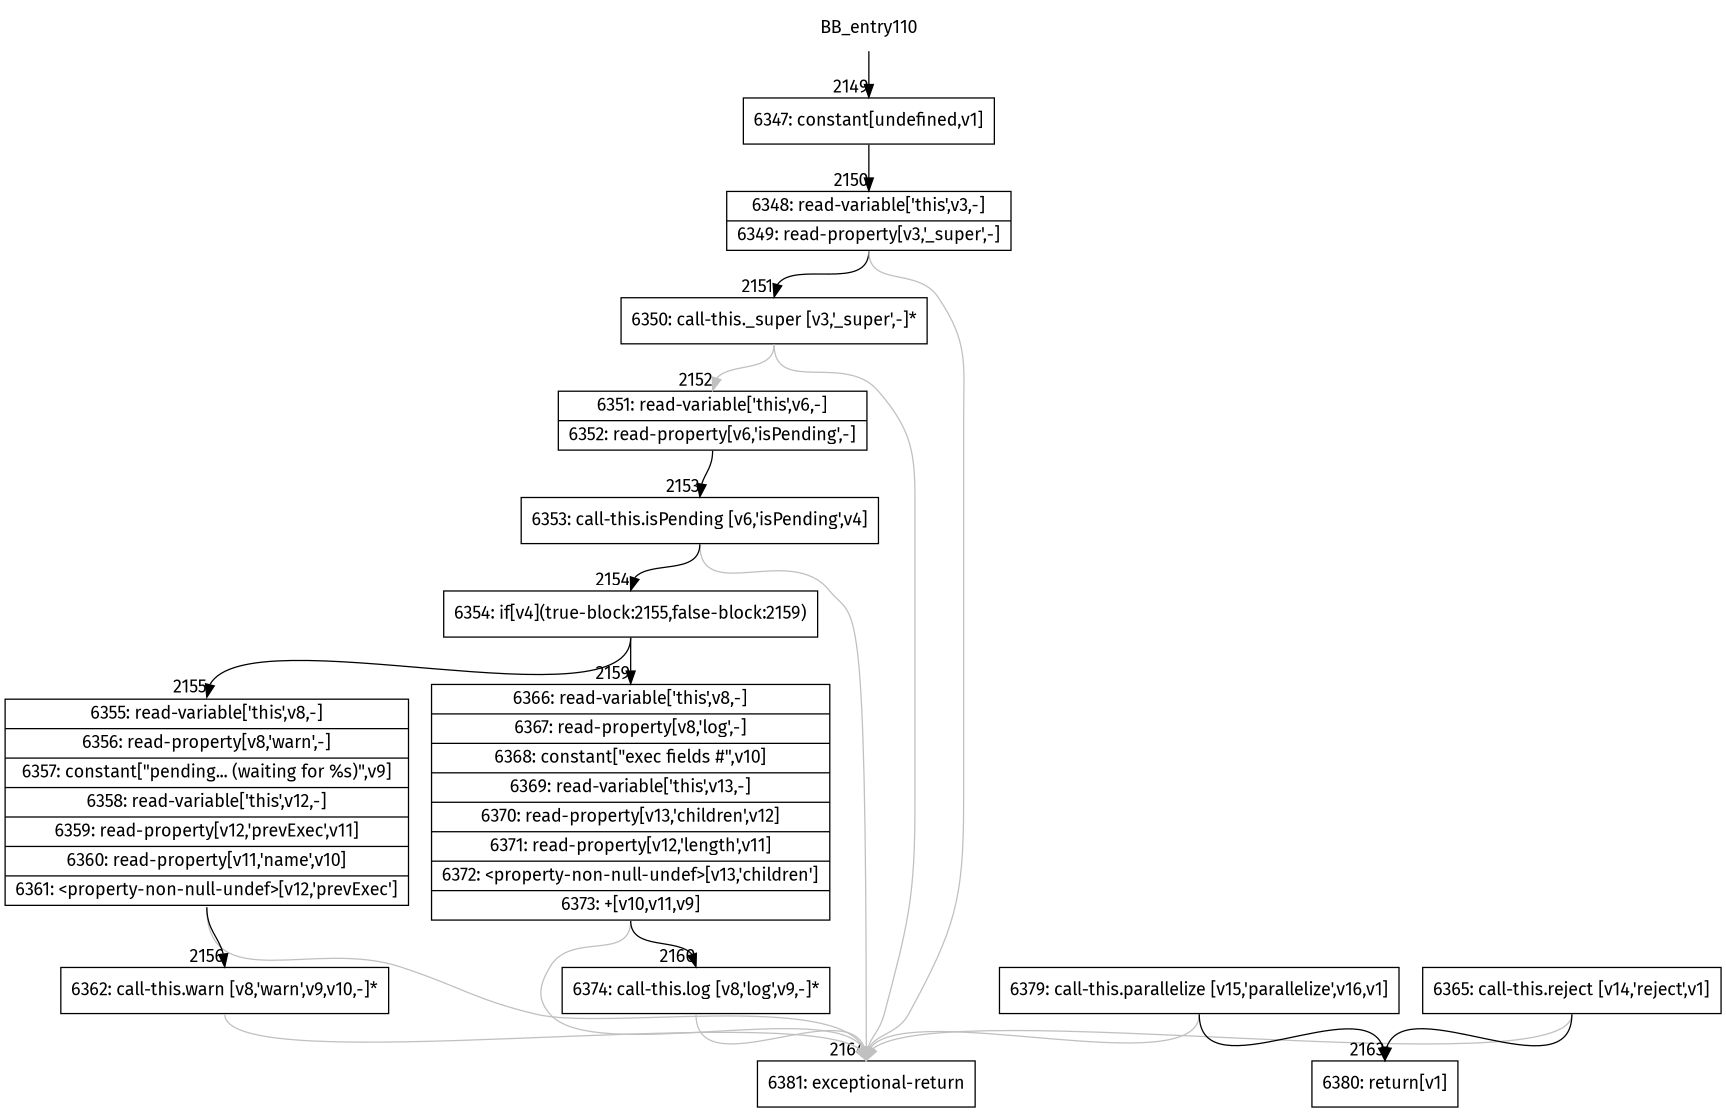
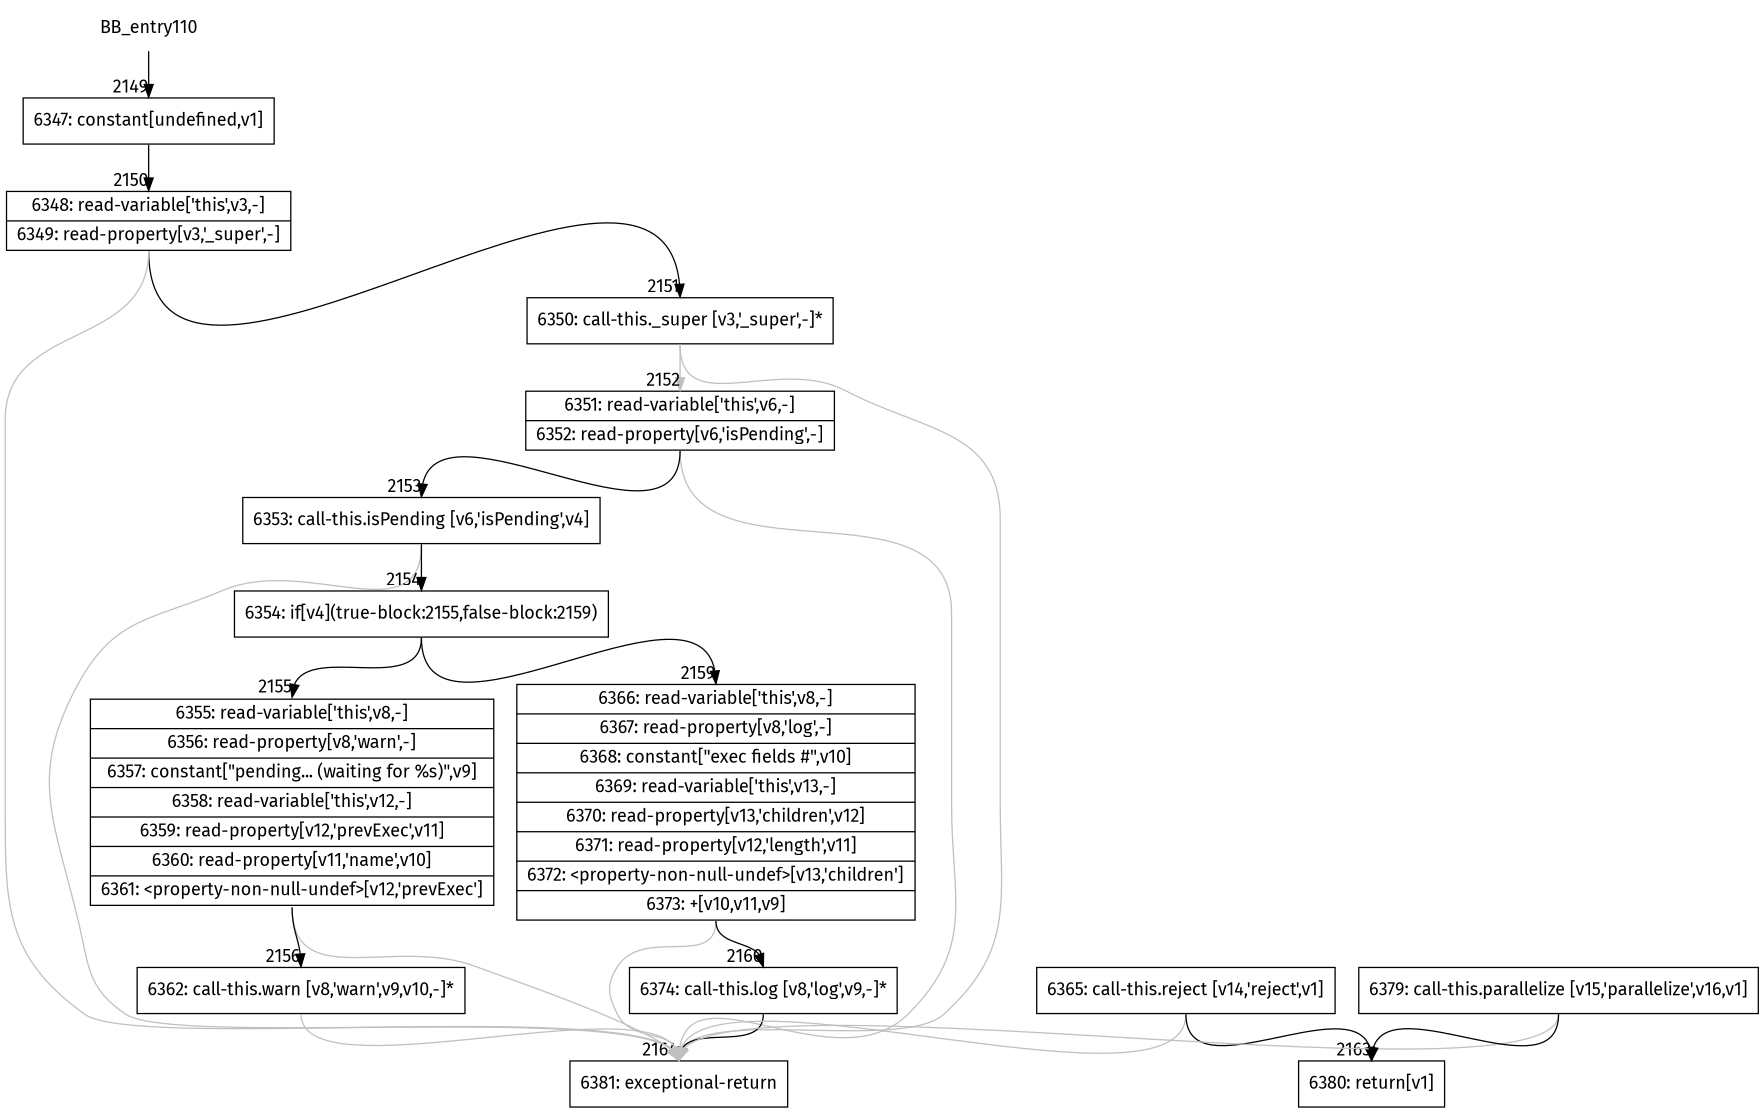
  digraph {
    fontname="Fira Sans"
    rankdir=TD
    node [fontname="Fira Sans" shape=record]
    edge [fontname="Fira Sans" headport=n tailport=s]
    n1 [label=BB_entry110 shape=none]
    n2 [label="{6347: constant[undefined,v1]}"]
    n3 [label="{6348: read-variable['this',v3,-]|6349: read-property[v3,'_super',-]}"]
    n4 [label="{6350: call-this._super [v3,'_super',-]*}"]
    n5 [label="{6381: exceptional-return}"]
    n6 [label="{6351: read-variable['this',v6,-]|6352: read-property[v6,'isPending',-]}"]
    n7 [label="{6353: call-this.isPending [v6,'isPending',v4]}"]
    n8 [label="{6354: if[v4](true-block:2155,false-block:2159)}"]
    n9 [label="{6355: read-variable['this',v8,-]|6356: read-property[v8,'warn',-]|6357: constant[\"pending... (waiting for %s)\",v9]|6358: read-variable['this',v12,-]|6359: read-property[v12,'prevExec',v11]|6360: read-property[v11,'name',v10]|6361: \<property-non-null-undef\>[v12,'prevExec']}"]
    n10 [label="{6366: read-variable['this',v8,-]|6367: read-property[v8,'log',-]|6368: constant[\"exec fields #\",v10]|6369: read-variable['this',v13,-]|6370: read-property[v13,'children',v12]|6371: read-property[v12,'length',v11]|6372: \<property-non-null-undef\>[v13,'children']|6373: +[v10,v11,v9]}"]
    n11 [label="{6362: call-this.warn [v8,'warn',v9,v10,-]*}"]
    n12 [label="{6374: call-this.log [v8,'log',v9,-]*}"]
    n13 [label="{6365: call-this.reject [v14,'reject',v1]}"]
    n14 [label="{6380: return[v1]}"]
    n15 [label="{6379: call-this.parallelize [v15,'parallelize',v16,v1]}"]
    n1 -> n2 [headlabel="    2149"]
    n2 -> n3 [headlabel="      2150"]
    n3 -> n4 [headlabel="      2151"]
    n3 -> n5 [color=gray headlabel="      2164"]
    n4 -> n5 [color=gray]
    n4 -> n6 [color=gray headlabel="      2152"]
+   n6 -> n5 [color=gray]
    n6 -> n7 [headlabel="      2153"]
    n7 -> n5 [color=gray]
    n7 -> n8 [headlabel="      2154"]
    n8 -> n9 [headlabel="      2155"]
    n8 -> n10 [headlabel="      2159"]
    n9 -> n5 [color=gray]
    n9 -> n11 [headlabel="      2156"]
    n10 -> n5 [color=gray]
    n10 -> n12 [headlabel="      2160"]
    n11 -> n5 [color=gray]
-   n12 -> n5 [color=gray]
+   n12 -> n5 [color=black]
    n13 -> n5 [color=gray]
    n13 -> n14 [headlabel="      2163"]
    n15 -> n5 [color=gray]
    n15 -> n14
  }
